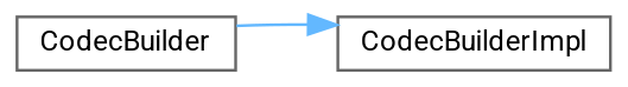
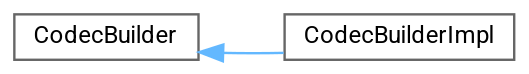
  digraph {
    rankdir=LR
    fontname=Roboto
    node [color=grey40 fillcolor=white fontname=Roboto fontsize=10 shape=box style=filled]
    n1 [height=0.2 label=CodecBuilder width=0.4]
    n2 [height=0.2 label=CodecBuilderImpl width=0.4]
-   n2 -> n1 [color=steelblue1 dir=back fontname=Roboto fontsize=10 labelfontname=Helvetica labelfontsize=10 style=solid]
+   n1 -> n2 [color=steelblue1 dir=back fontname=Roboto fontsize=10 labelfontname=Helvetica labelfontsize=10 style=solid]
  }
